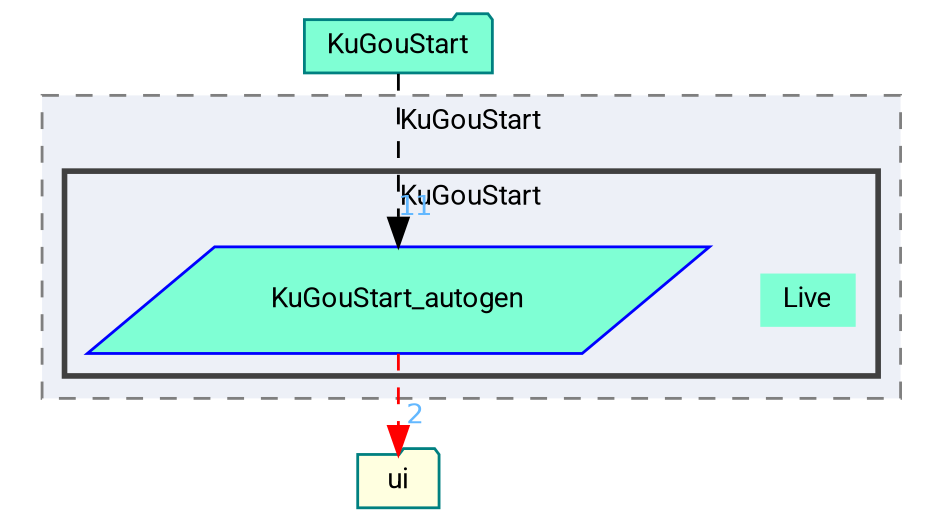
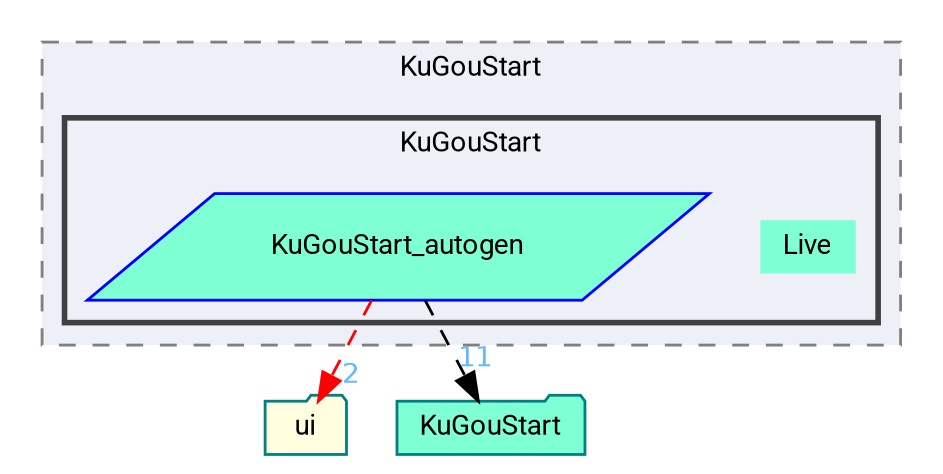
  digraph {
    compound=true
    fontname=Roboto
    node [color=teal fillcolor=aquamarine fontname=Roboto fontsize=10 shape=folder style=filled]
    edge [fontcolor=steelblue1 fontname=Roboto fontsize=10 labeldistance=1.5 labelfontname=Helvetica labelfontsize=10 style=dashed]
    n1 [height=0.2 label=Live shape=plaintext width=0.4]
    n2 [color=blue height=0.2 label=KuGouStart_autogen shape=parallelogram width=0.4]
    n3 [fillcolor=lightyellow height=0.2 label=ui width=0.4]
    n4 [height=0.2 label=KuGouStart width=0.4]
    subgraph cluster_1 {
      bgcolor="#edf0f7"
      fontsize=10
      label=KuGouStart
      pencolor=grey50
      style="filled,dashed"
      subgraph cluster_2 {
        bgcolor="#edf0f7"
        fontsize=10
        label=KuGouStart
        pencolor=grey25
        style="filled,bold"
        n1
        n2
      }
    }
    n2 -> n3 [color=red headlabel=2]
-   n4 -> n2 [color=black headlabel=11]
+   n2 -> n4 [color=black headlabel=11]
  }
